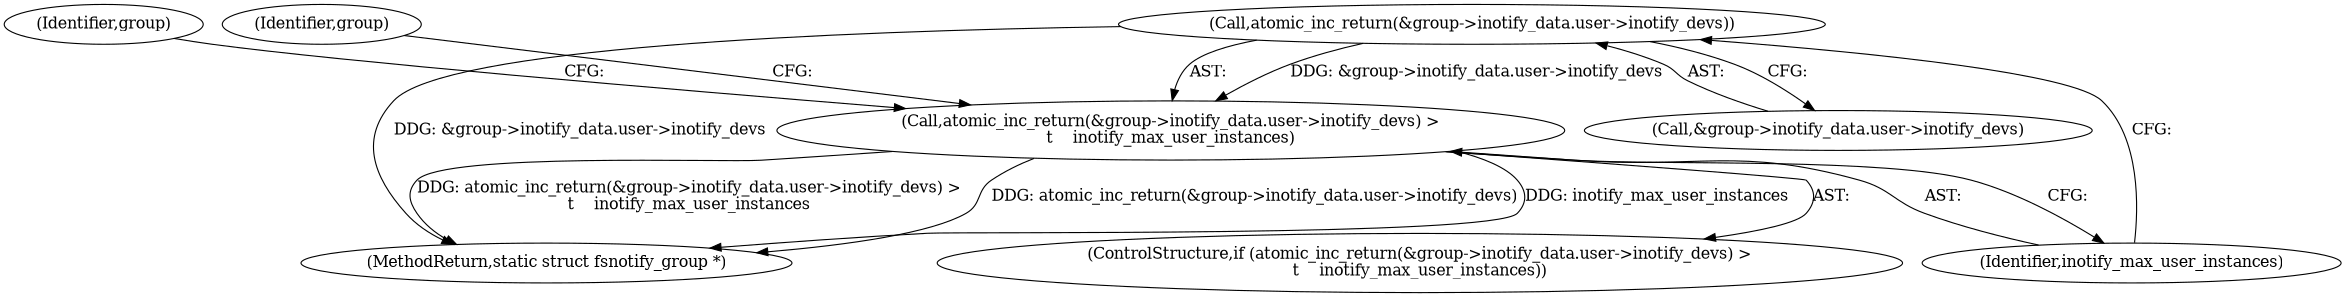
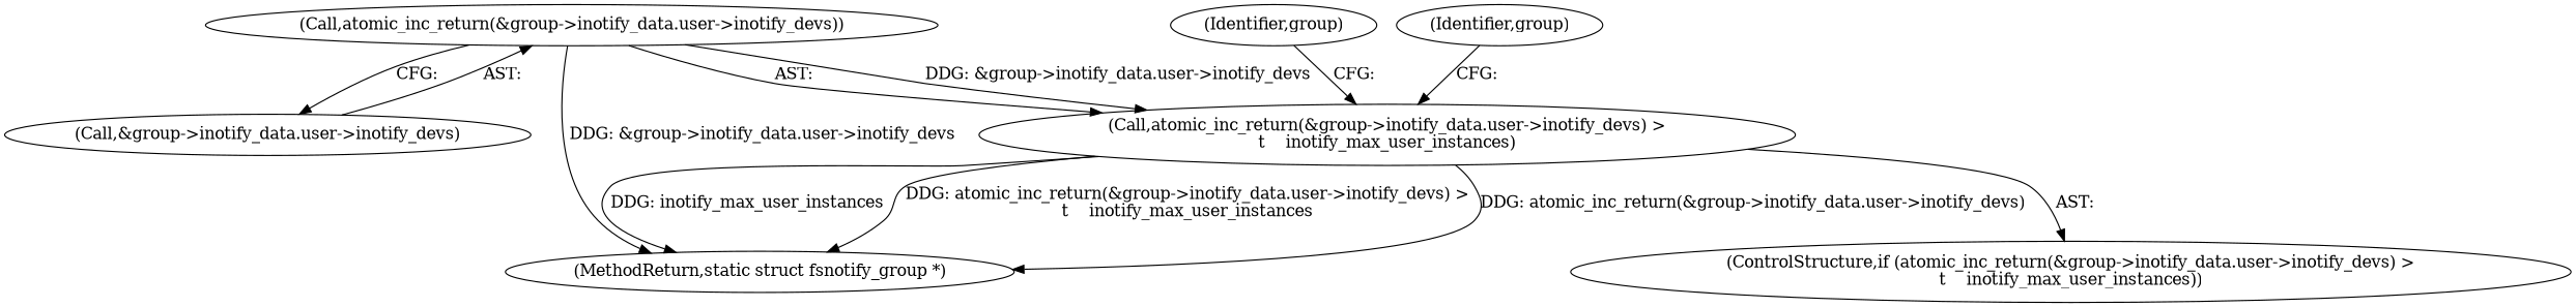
  digraph {
    fontname="DejaVu Serif"
    node [fontname="DejaVu Serif"]
    edge [fontname="DejaVu Serif"]
    n1 [label="(Call,atomic_inc_return(&group->inotify_data.user->inotify_devs))"]
    n2 [label="(Call,atomic_inc_return(&group->inotify_data.user->inotify_devs) >\n\t    inotify_max_user_instances)"]
    n3 [label="(Call,&group->inotify_data.user->inotify_devs)"]
    n4 [label="(MethodReturn,static struct fsnotify_group *)"]
-   n5 [label="(Identifier,inotify_max_user_instances)"]
    n6 [label="(ControlStructure,if (atomic_inc_return(&group->inotify_data.user->inotify_devs) >\n\t    inotify_max_user_instances))"]
    n7 [label="(Identifier,group)"]
    n8 [label="(Identifier,group)"]
    n1 -> n2 [label="AST: "]
    n1 -> n2 [label="DDG: &group->inotify_data.user->inotify_devs"]
    n1 -> n3 [label="CFG: "]
    n1 -> n4 [label="DDG: &group->inotify_data.user->inotify_devs"]
    n2 -> n4 [label="DDG: atomic_inc_return(&group->inotify_data.user->inotify_devs)"]
    n2 -> n4 [label="DDG: inotify_max_user_instances"]
    n2 -> n4 [label="DDG: atomic_inc_return(&group->inotify_data.user->inotify_devs) >\n\t    inotify_max_user_instances"]
-   n2 -> n5 [label="CFG: "]
    n2 -> n6 [label="AST: "]
    n3 -> n1 [label="AST: "]
-   n5 -> n1 [label="CFG: "]
-   n5 -> n2 [label="AST: "]
    n7 -> n2 [label="CFG: "]
    n8 -> n2 [label="CFG: "]
  }
